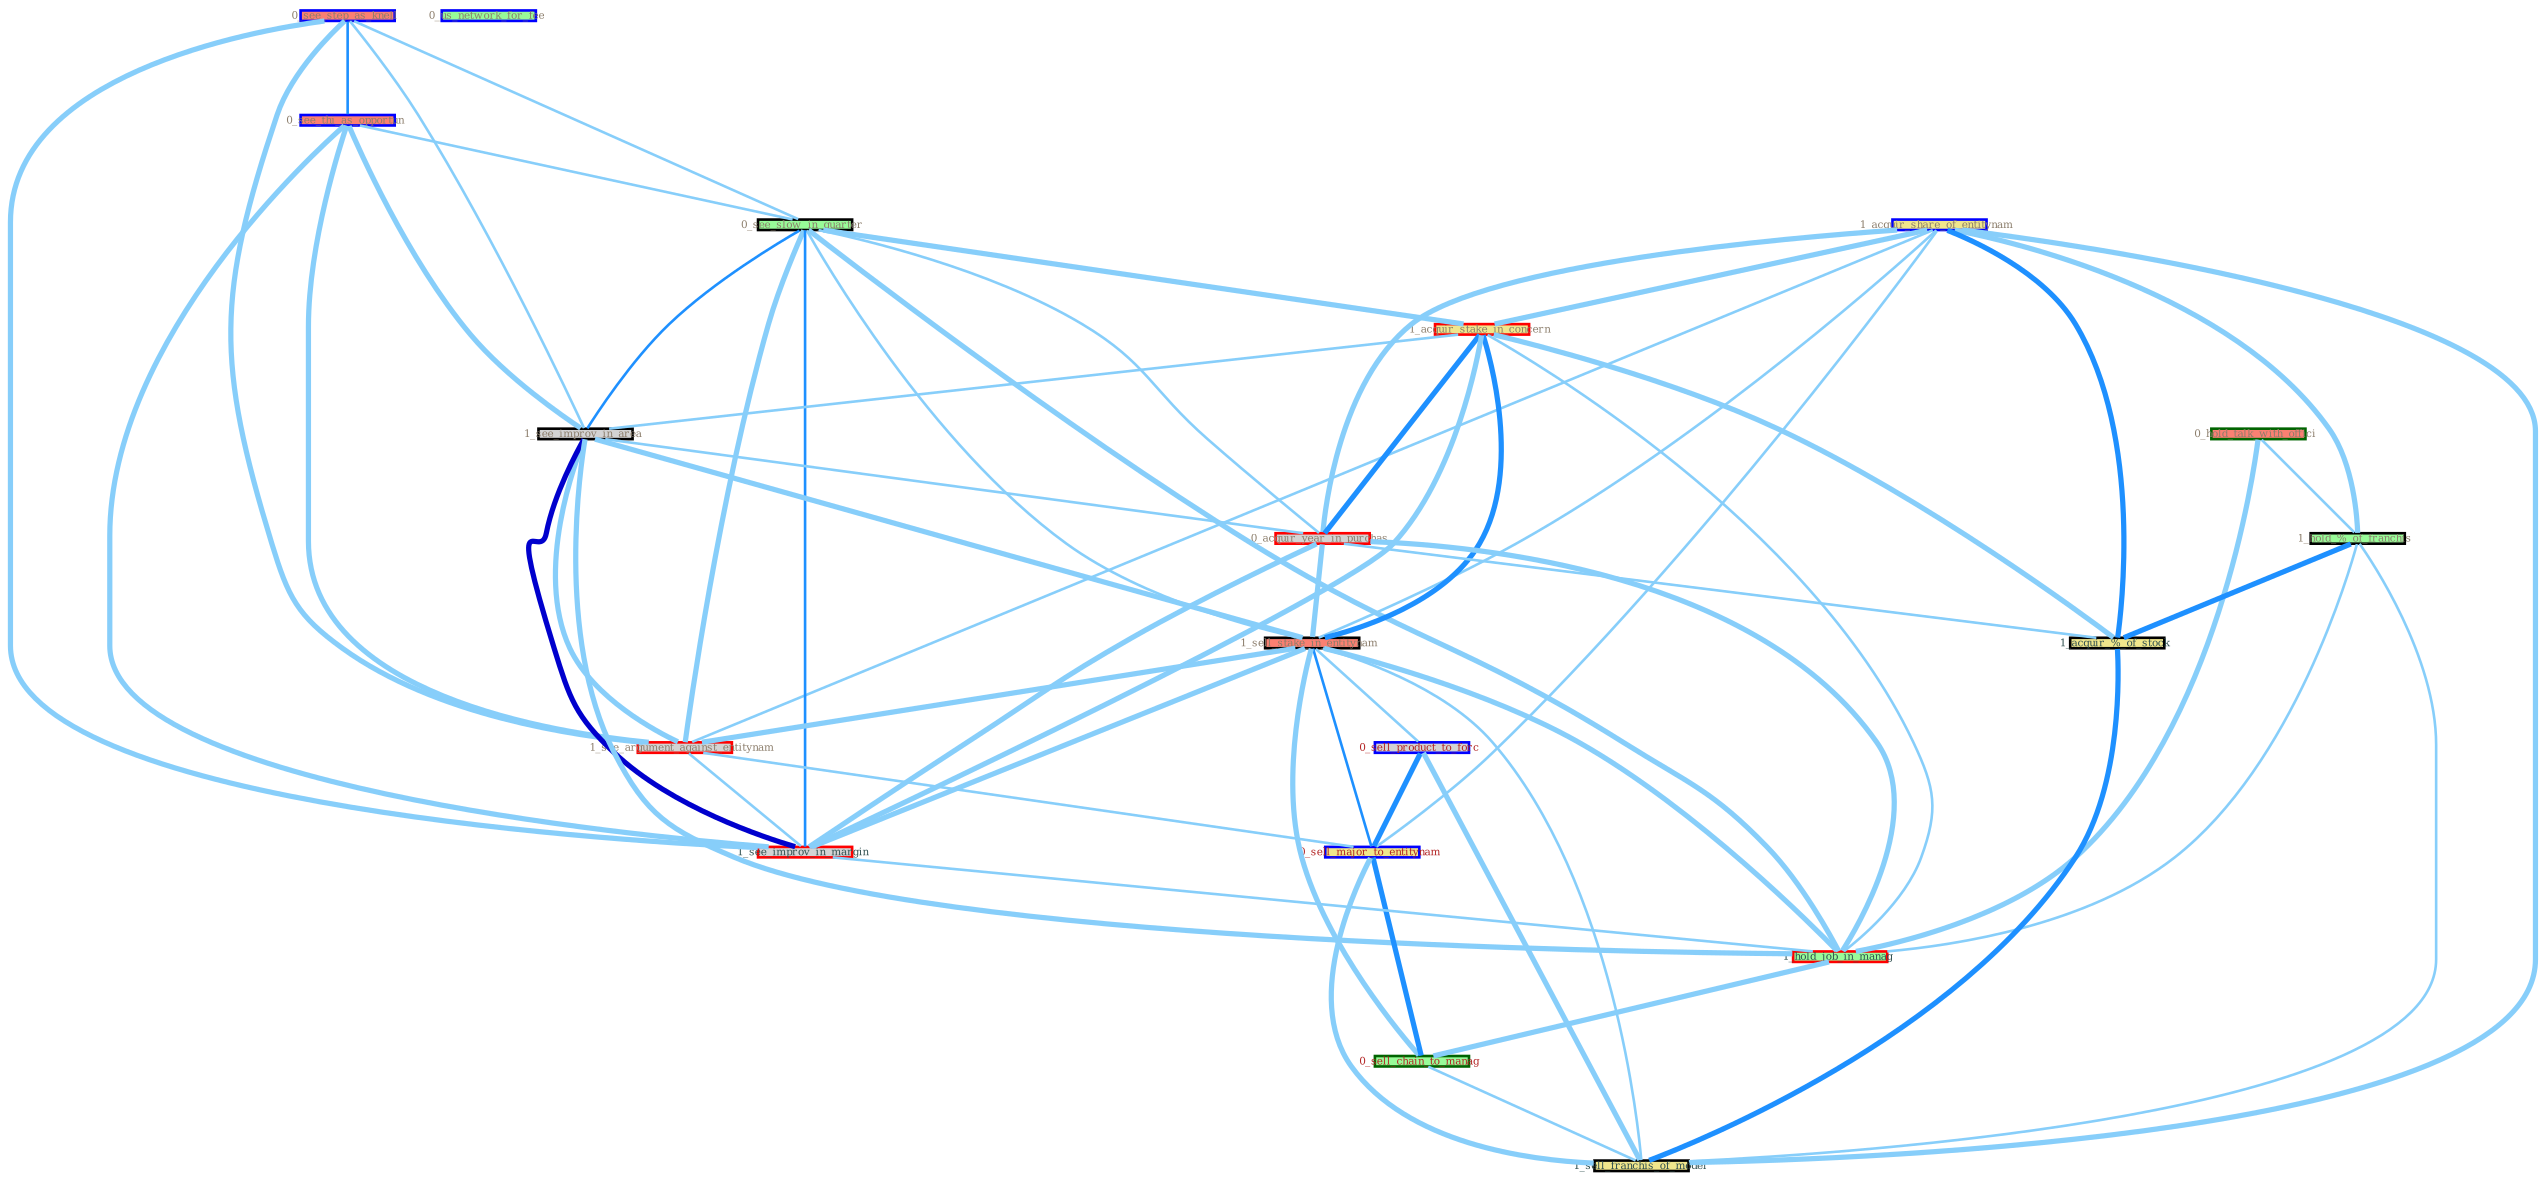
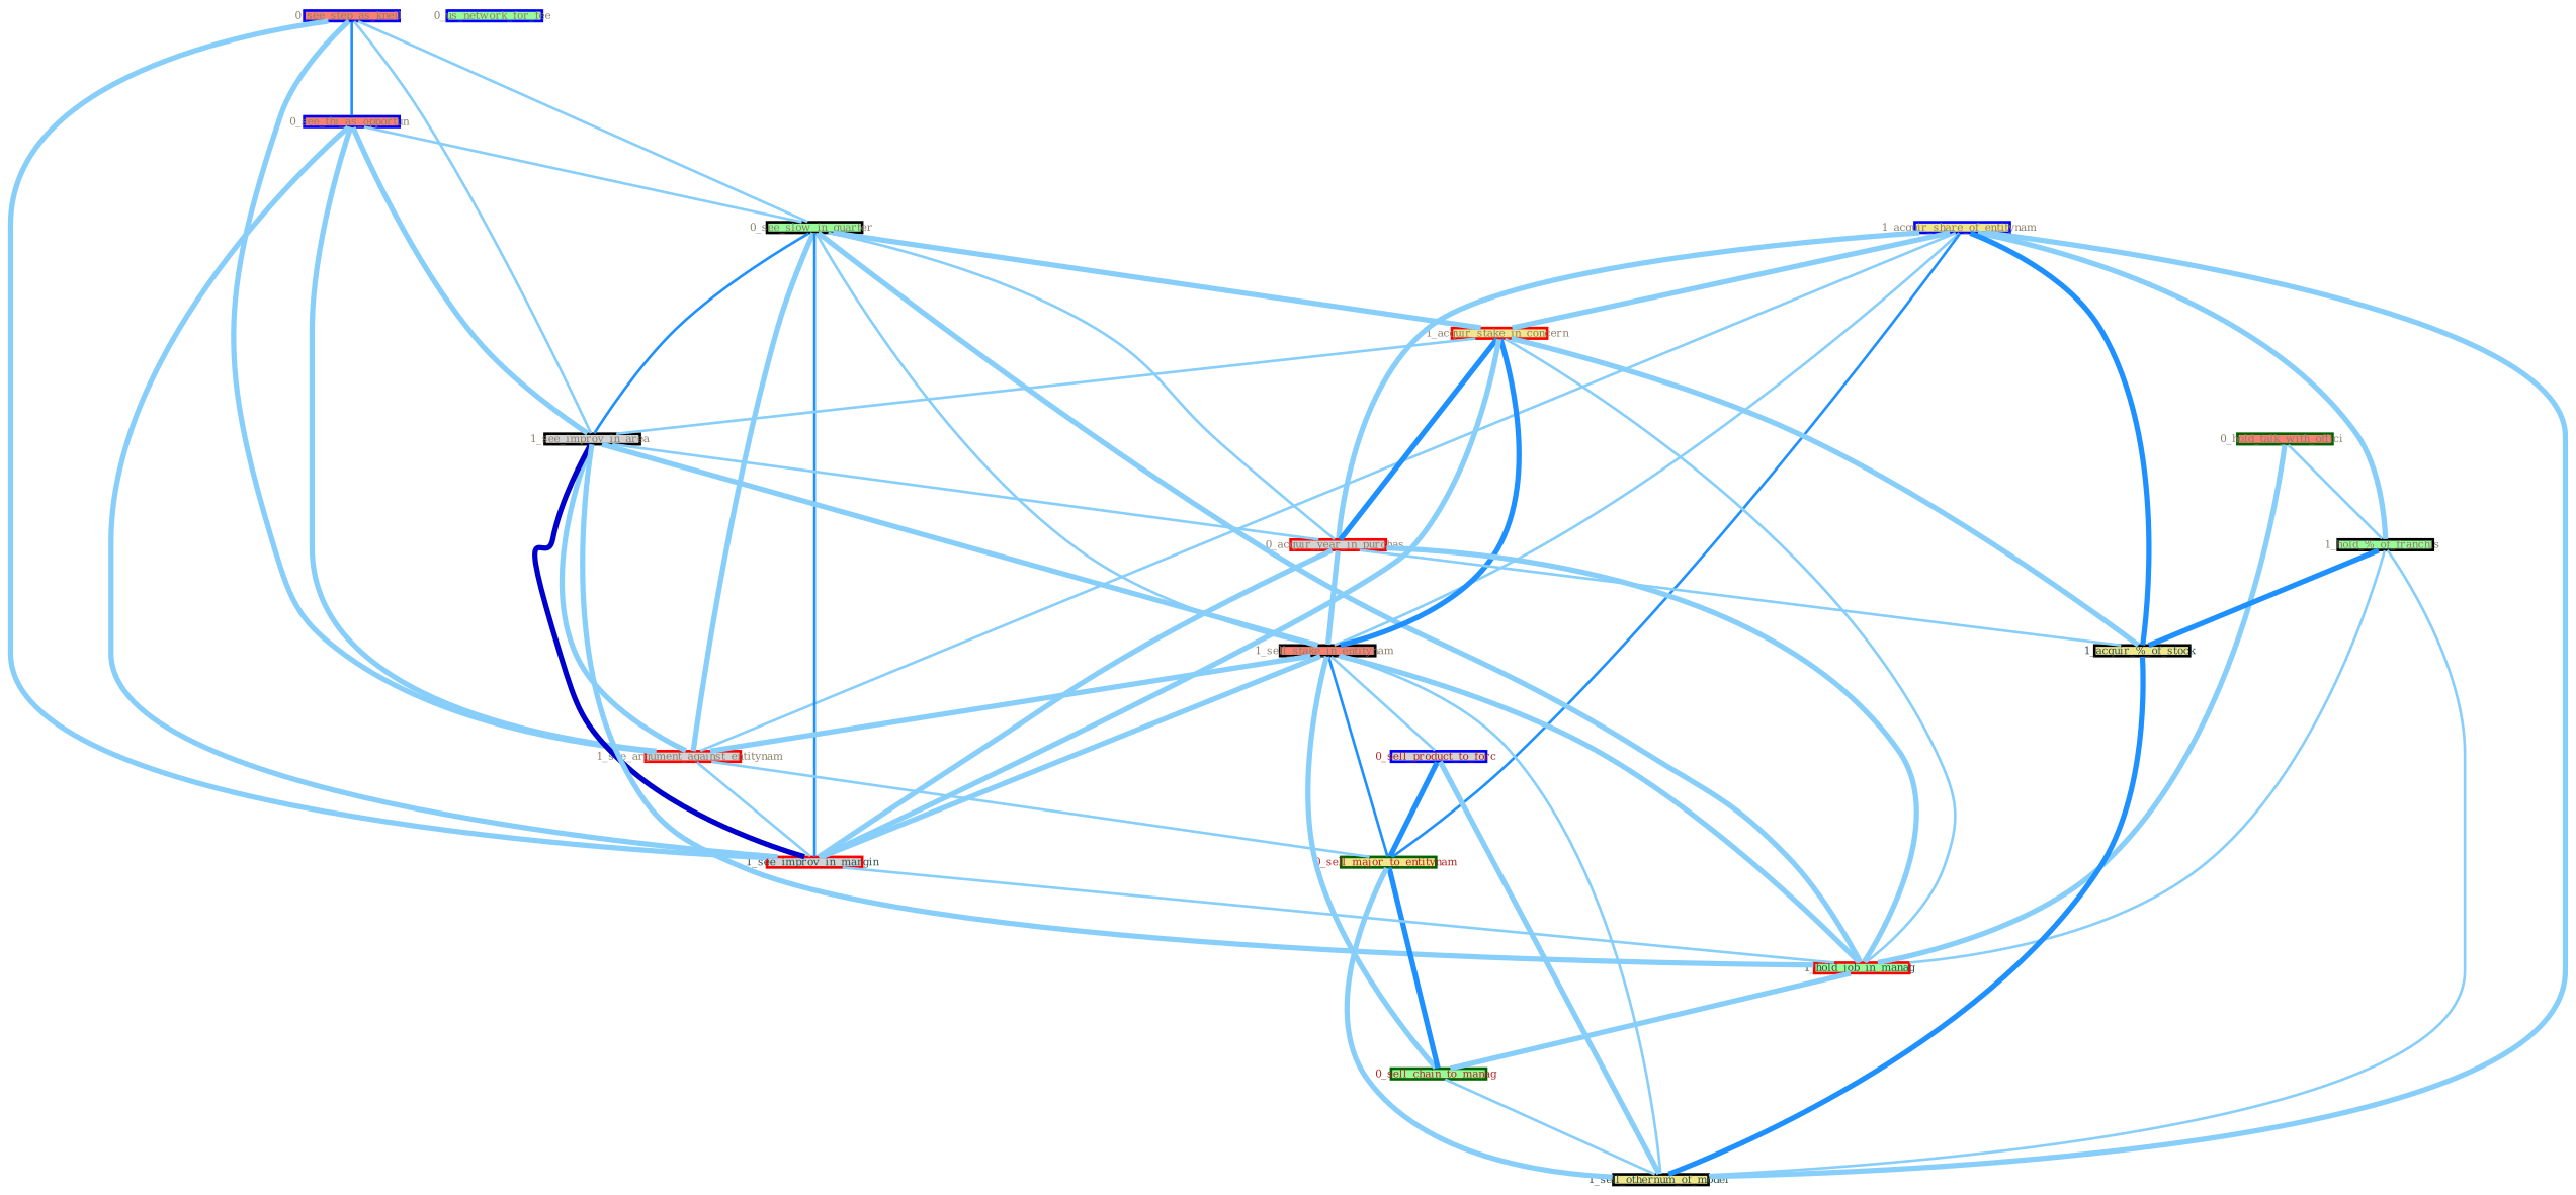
  graph {
    node [color=blue fillcolor=khaki fixedsize=true fontcolor="#8b7d6b" fontsize=4 shape=polygon style=filled]
    edge [color="#87cefa" style=bold w=1]
    "0_see_step_as_knell " [fillcolor=salmon height=.06 width=.5]
    "1_acquir_share_of_entitynam " [height=.06 width=.5]
    "0_hold_talk_with_offici " [color=darkgreen fillcolor=salmon height=.06 width=.5]
    "0_see_thi_as_opportun " [fillcolor=salmon height=.06 width=.5]
    "0_see_slow_in_quarter " [color=black fillcolor=palegreen height=.06 width=.5]
    "1_acquir_stake_in_concern " [color=red height=.06 width=.5]
    "1_see_improv_in_area " [color=black fillcolor=lightgrey height=.06 width=.5]
    "0_acquir_year_in_purchas " [color=red fillcolor=lightgrey height=.06 width=.5]
    "1_sell_stake_in_entitynam " [color=black fillcolor=salmon height=.06 width=.5]
    "1_hold_%_of_franchis " [color=black fillcolor=palegreen height=.06 width=.5]
    "0_us_network_for_fee " [fillcolor=palegreen height=.06 width=.5]
    "1_see_argument_against_entitynam " [color=red fillcolor=lightgrey height=.06 width=.5]
    "0_sell_product_to_forc " [fillcolor=lightgrey fontcolor="#b22222" height=.06 width=.5]
-   "0_sell_major_to_entitynam " [fontcolor="#b22222" height=.06 width=.5]
+   "0_sell_major_to_entitynam " [color=darkgreen fontcolor="#b22222" height=.06 width=.5]
    "0_sell_chain_to_manag " [color=darkgreen fillcolor=palegreen fontcolor="#b22222" height=.06 width=.5]
    "1_see_improv_in_margin " [color=red fillcolor=lightgrey fontcolor="#2f4f4f" height=.06 width=.5]
    "1_acquir_%_of_stock " [color=black fontcolor="#2f4f4f" height=.06 width=.5]
-   "1_sell_othernum_of_model " [color=black fontcolor="#2f4f4f" height=.06 width=.5 label="1_sell_franchis_of_model"]
+   "1_sell_othernum_of_model " [color=black fontcolor="#2f4f4f" height=.06 width=.5]
    "1_hold_job_in_manag " [color=red fillcolor=palegreen fontcolor="#2f4f4f" height=.06 width=.5]
    subgraph sub_1 {
      "0_see_step_as_knell "
      "1_acquir_share_of_entitynam "
      "0_hold_talk_with_offici "
      "0_see_thi_as_opportun "
      "0_see_slow_in_quarter "
      "1_acquir_stake_in_concern "
      "1_see_improv_in_area "
      "0_acquir_year_in_purchas "
      "1_sell_stake_in_entitynam "
      "1_hold_%_of_franchis "
      "0_us_network_for_fee "
      "1_see_argument_against_entitynam "
    }
    subgraph sub_2 {
      "0_sell_product_to_forc "
      "0_sell_major_to_entitynam "
      "0_sell_chain_to_manag "
    }
    "0_see_step_as_knell " -- "0_see_thi_as_opportun " [color="#1e90ff" style=solid w=2]
    "0_see_step_as_knell " -- "0_see_slow_in_quarter " [style=solid]
    "0_see_step_as_knell " -- "1_see_improv_in_area " [style=solid]
    "0_see_step_as_knell " -- "1_see_argument_against_entitynam "
    "0_see_step_as_knell " -- "1_see_improv_in_margin "
    "1_acquir_share_of_entitynam " -- "1_acquir_stake_in_concern "
    "1_acquir_share_of_entitynam " -- "0_acquir_year_in_purchas "
    "1_acquir_share_of_entitynam " -- "1_sell_stake_in_entitynam " [style=solid]
    "1_acquir_share_of_entitynam " -- "1_hold_%_of_franchis "
    "1_acquir_share_of_entitynam " -- "1_see_argument_against_entitynam " [style=solid]
-   "1_acquir_share_of_entitynam " -- "0_sell_major_to_entitynam " [style=solid]
+   "1_acquir_share_of_entitynam " -- "0_sell_major_to_entitynam " [color="#1e90ff" style=solid]
    "1_acquir_share_of_entitynam " -- "1_acquir_%_of_stock " [color="#1e90ff" w=2]
    "1_acquir_share_of_entitynam " -- "1_sell_othernum_of_model "
    "0_hold_talk_with_offici " -- "1_hold_%_of_franchis " [style=solid]
    "0_hold_talk_with_offici " -- "1_hold_job_in_manag "
    "0_see_thi_as_opportun " -- "0_see_slow_in_quarter " [style=solid]
    "0_see_thi_as_opportun " -- "1_see_improv_in_area "
    "0_see_thi_as_opportun " -- "1_see_argument_against_entitynam "
    "0_see_thi_as_opportun " -- "1_see_improv_in_margin "
    "0_see_slow_in_quarter " -- "1_acquir_stake_in_concern "
    "0_see_slow_in_quarter " -- "1_see_improv_in_area " [color="#1e90ff" style=solid w=2]
    "0_see_slow_in_quarter " -- "0_acquir_year_in_purchas " [style=solid]
    "0_see_slow_in_quarter " -- "1_sell_stake_in_entitynam " [style=solid]
    "0_see_slow_in_quarter " -- "1_see_argument_against_entitynam "
    "0_see_slow_in_quarter " -- "1_see_improv_in_margin " [color="#1e90ff" style=solid w=2]
    "0_see_slow_in_quarter " -- "1_hold_job_in_manag "
    "1_acquir_stake_in_concern " -- "1_see_improv_in_area " [style=solid]
    "1_acquir_stake_in_concern " -- "0_acquir_year_in_purchas " [color="#1e90ff" w=2]
    "1_acquir_stake_in_concern " -- "1_sell_stake_in_entitynam " [color="#1e90ff" w=2]
    "1_acquir_stake_in_concern " -- "1_see_improv_in_margin "
    "1_acquir_stake_in_concern " -- "1_acquir_%_of_stock "
    "1_acquir_stake_in_concern " -- "1_hold_job_in_manag " [style=solid]
    "1_see_improv_in_area " -- "0_acquir_year_in_purchas " [style=solid]
    "1_see_improv_in_area " -- "1_sell_stake_in_entitynam "
    "1_see_improv_in_area " -- "1_see_argument_against_entitynam "
    "1_see_improv_in_area " -- "1_see_improv_in_margin " [color="#0000cd" w=3]
    "1_see_improv_in_area " -- "1_hold_job_in_manag "
    "0_acquir_year_in_purchas " -- "1_sell_stake_in_entitynam "
    "0_acquir_year_in_purchas " -- "1_see_improv_in_margin "
    "0_acquir_year_in_purchas " -- "1_acquir_%_of_stock " [style=solid]
    "0_acquir_year_in_purchas " -- "1_hold_job_in_manag "
    "1_sell_stake_in_entitynam " -- "1_see_argument_against_entitynam "
    "1_sell_stake_in_entitynam " -- "0_sell_product_to_forc " [style=solid]
    "1_sell_stake_in_entitynam " -- "0_sell_major_to_entitynam " [color="#1e90ff" style=solid w=2]
    "1_sell_stake_in_entitynam " -- "0_sell_chain_to_manag "
    "1_sell_stake_in_entitynam " -- "1_see_improv_in_margin "
    "1_sell_stake_in_entitynam " -- "1_sell_othernum_of_model " [style=solid]
    "1_sell_stake_in_entitynam " -- "1_hold_job_in_manag "
    "1_hold_%_of_franchis " -- "1_acquir_%_of_stock " [color="#1e90ff" w=2]
    "1_hold_%_of_franchis " -- "1_sell_othernum_of_model " [style=solid]
    "1_hold_%_of_franchis " -- "1_hold_job_in_manag " [style=solid]
    "1_see_argument_against_entitynam " -- "0_sell_major_to_entitynam " [style=solid]
    "1_see_argument_against_entitynam " -- "1_see_improv_in_margin " [style=solid]
    "0_sell_product_to_forc " -- "0_sell_major_to_entitynam " [color="#1e90ff" w=2]
    "0_sell_product_to_forc " -- "1_sell_othernum_of_model "
    "0_sell_major_to_entitynam " -- "0_sell_chain_to_manag " [color="#1e90ff" w=2]
    "0_sell_major_to_entitynam " -- "1_sell_othernum_of_model "
    "0_sell_chain_to_manag " -- "1_sell_othernum_of_model " [style=solid]
    "1_see_improv_in_margin " -- "1_hold_job_in_manag " [style=solid]
    "1_acquir_%_of_stock " -- "1_sell_othernum_of_model " [color="#1e90ff"]
    "1_hold_job_in_manag " -- "0_sell_chain_to_manag "
  }
